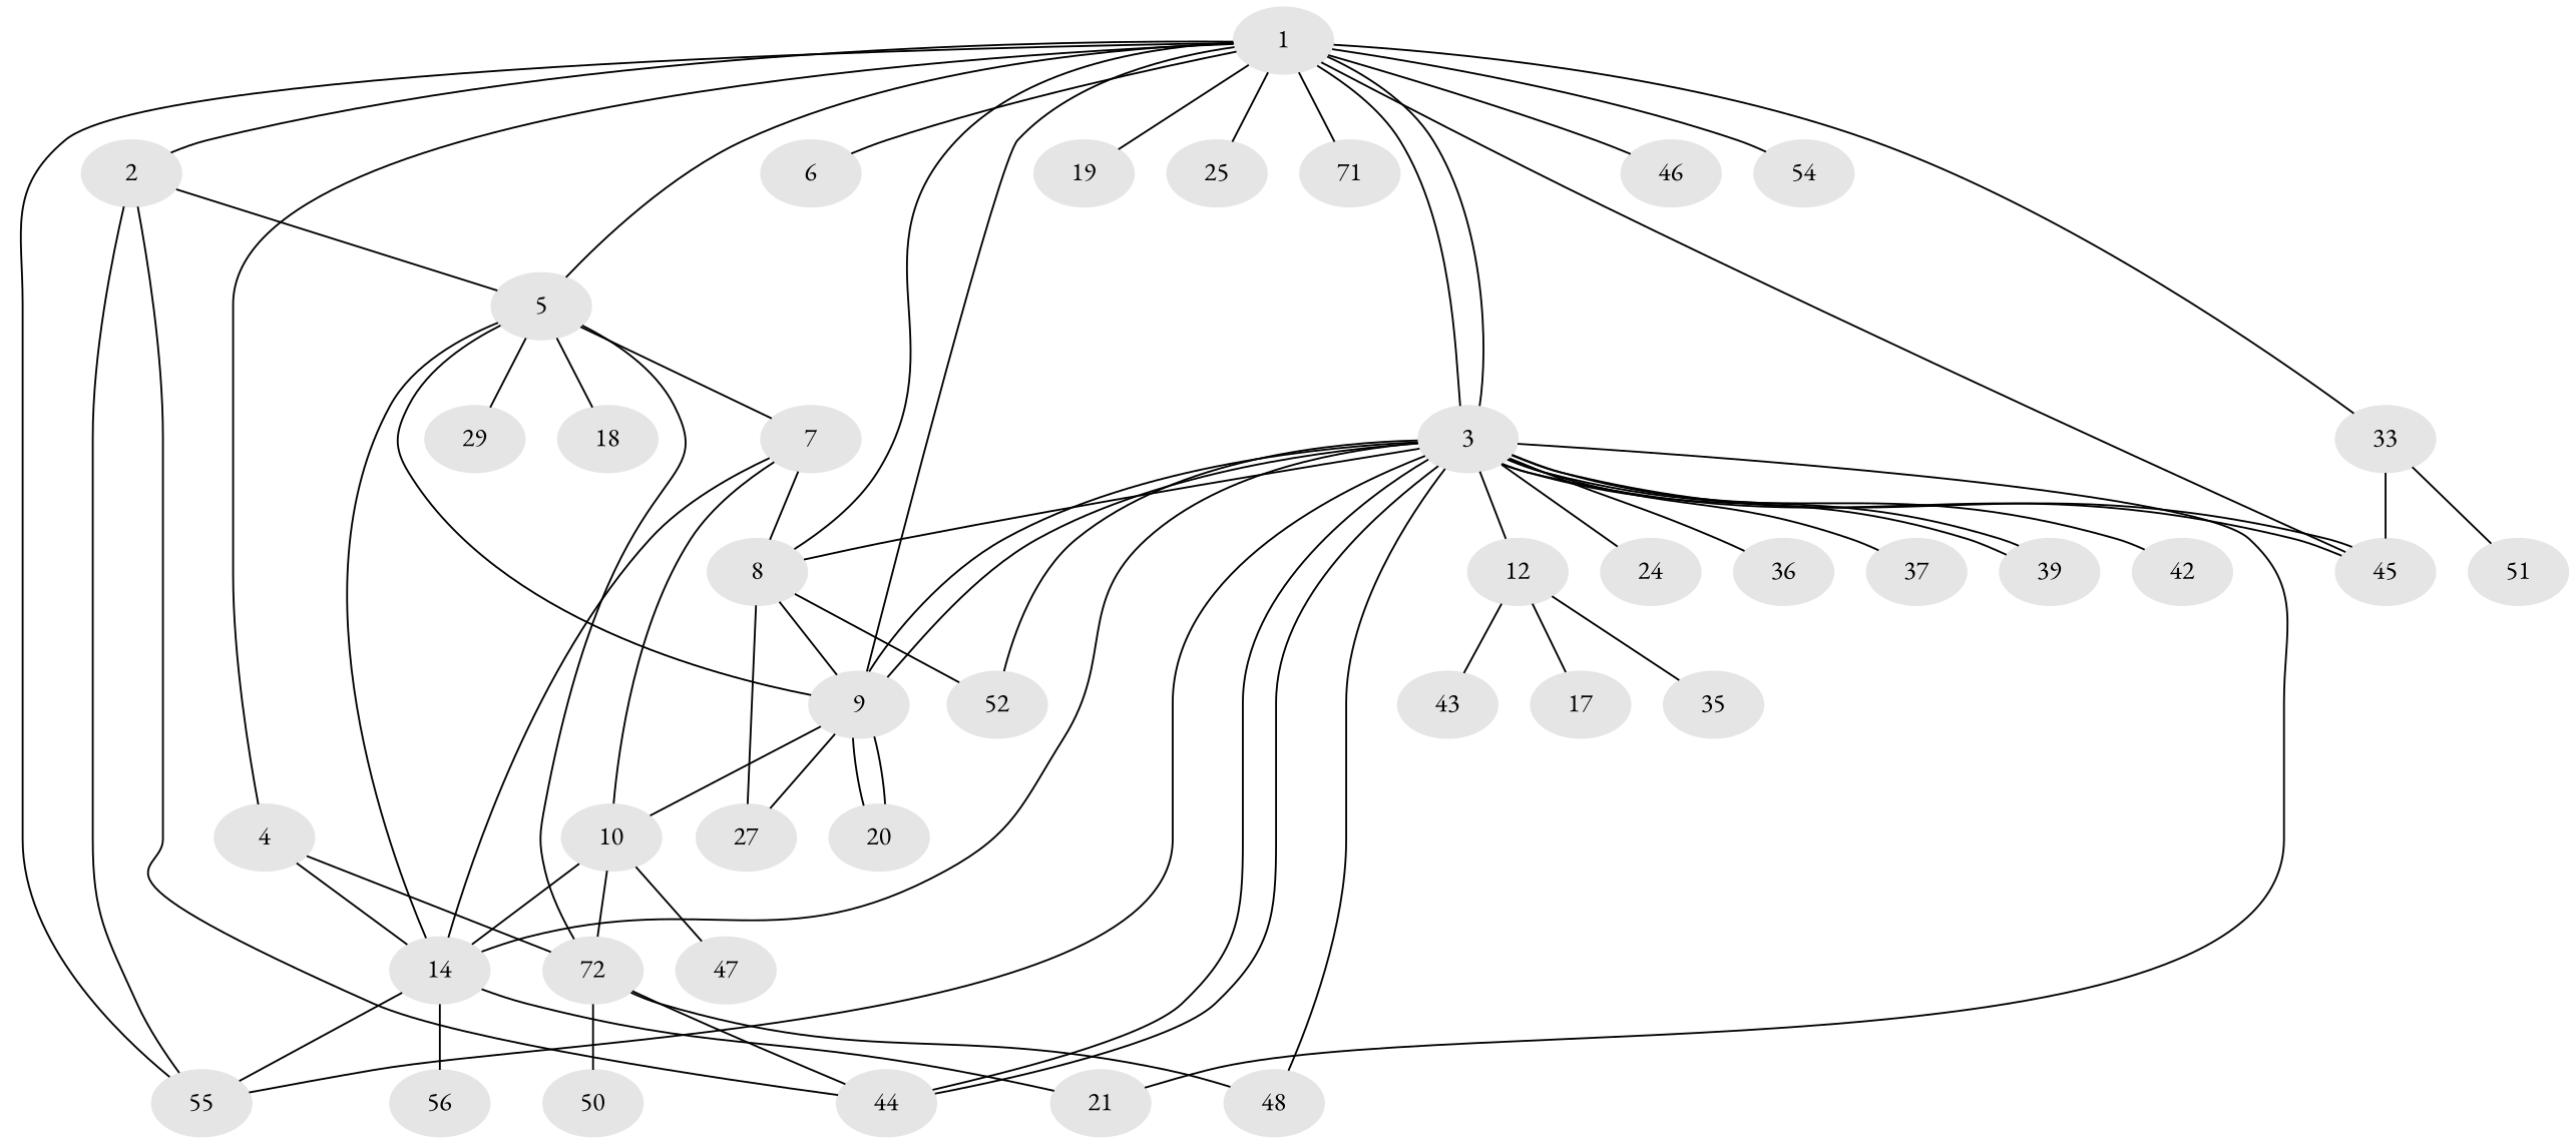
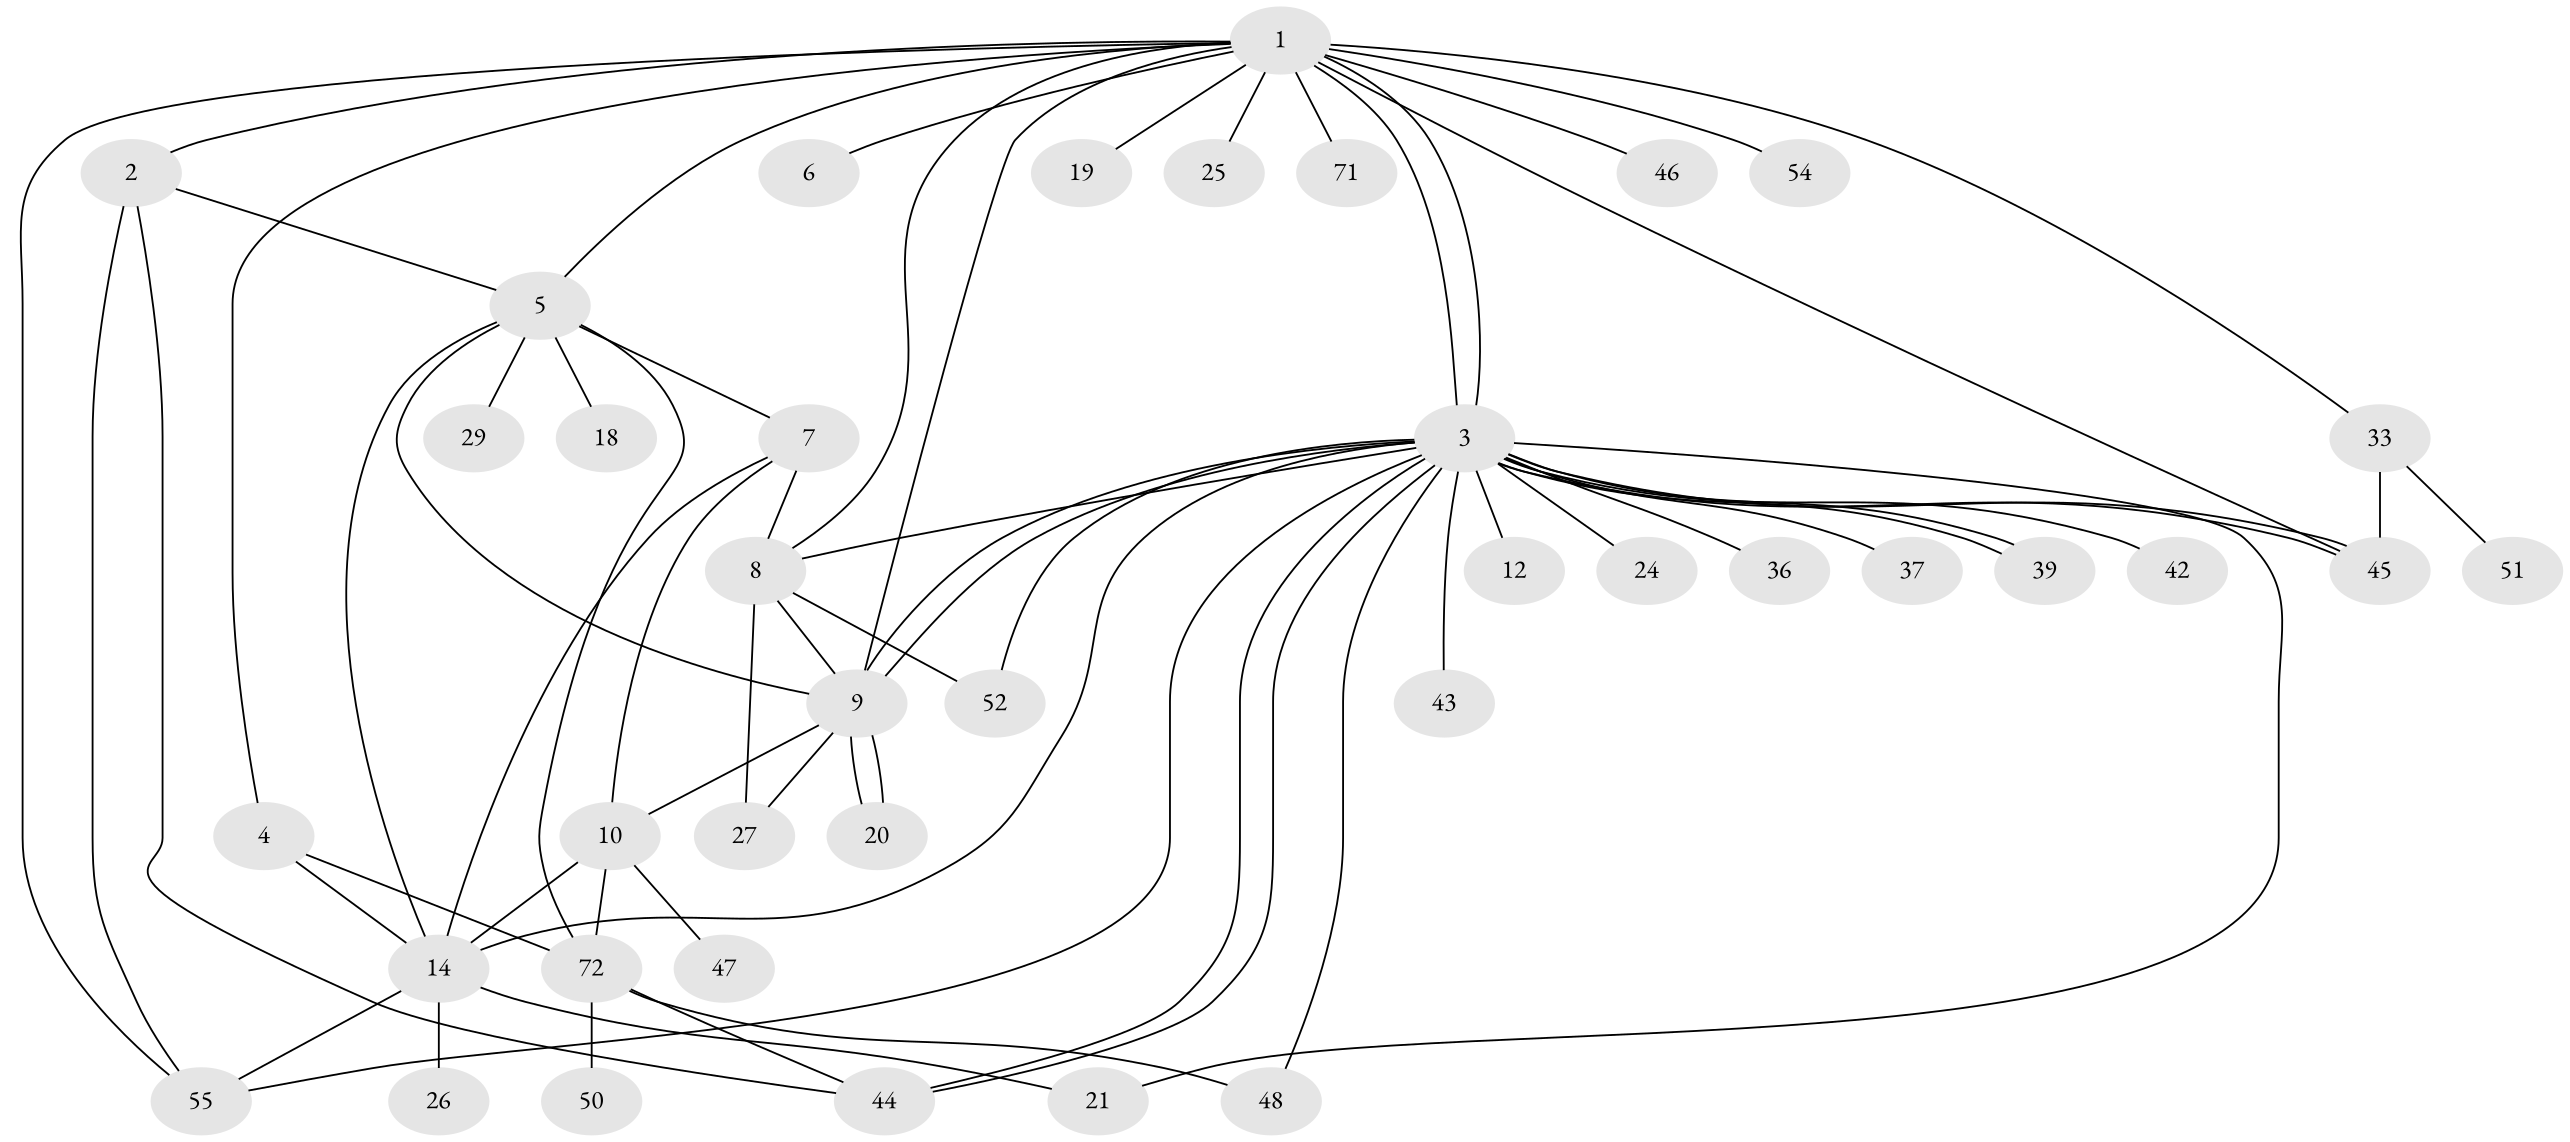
  graph {
    fontname="EB Garamond"
    node [color=gray90 fontname="EB Garamond" style=filled]
    edge [fontname="EB Garamond"]
    1 [super="+13"]
    2
    3 [super="+40"]
    4 [super="+38"]
    5 [super="+30"]
    6
    8 [super="+15"]
    9 [super="+11"]
    19
    25 [super="+58"]
    n11 [label=71]
    33 [super="+49"]
    45
    46
    54
    55 [super="+56"]
    44
    12 [super="+16"]
    14 [super="+32"]
    21
    24
    36
    37
    39
    42
    43 [super="+53"]
    48
    52
    n29 [label=72 super="+34"]
    29
    7 [super="+28"]
    18
    27
    10
    20 [super="+23"]
    51
-   17
-   35
-   26 [label=56]
+   26
    50
    47 [super="+57"]
    1 -- 2
    1 -- 3 [weight=3]
    1 -- 3
    1 -- 4
    1 -- 5
    1 -- 6
    1 -- 8
    1 -- 9
    1 -- 19
    1 -- 25
    1 -- n11
    1 -- 33
    1 -- 45
    1 -- 46
    1 -- 54
    1 -- 55
    2 -- 5
    2 -- 55
    2 -- 44
    3 -- 8
    3 -- 9
    3 -- 9
    3 -- 45
    3 -- 45
    3 -- 55
    3 -- 44
    3 -- 44
    3 -- 12
    3 -- 14
    3 -- 21
    3 -- 24
    3 -- 36
    3 -- 37
    3 -- 39
    3 -- 39
    3 -- 42
-   12 -- 43
+   3 -- 43
    3 -- 48
    3 -- 52
    4 -- 14
    4 -- n29
    5 -- 9
    5 -- 14
    5 -- n29
    5 -- 29
    5 -- 7
    5 -- 18
    8 -- 9
    8 -- 52
    8 -- 27
    9 -- 27
    9 -- 10
    9 -- 20
    9 -- 20
    33 -- 45
    33 -- 51
-   12 -- 17
-   12 -- 35
    14 -- 55
    14 -- 21
    14 -- 26
    n29 -- 44
    n29 -- 48
    n29 -- 50
    7 -- 8
    7 -- 14
    7 -- 10
    10 -- 14
    10 -- n29
    10 -- 47
  }
